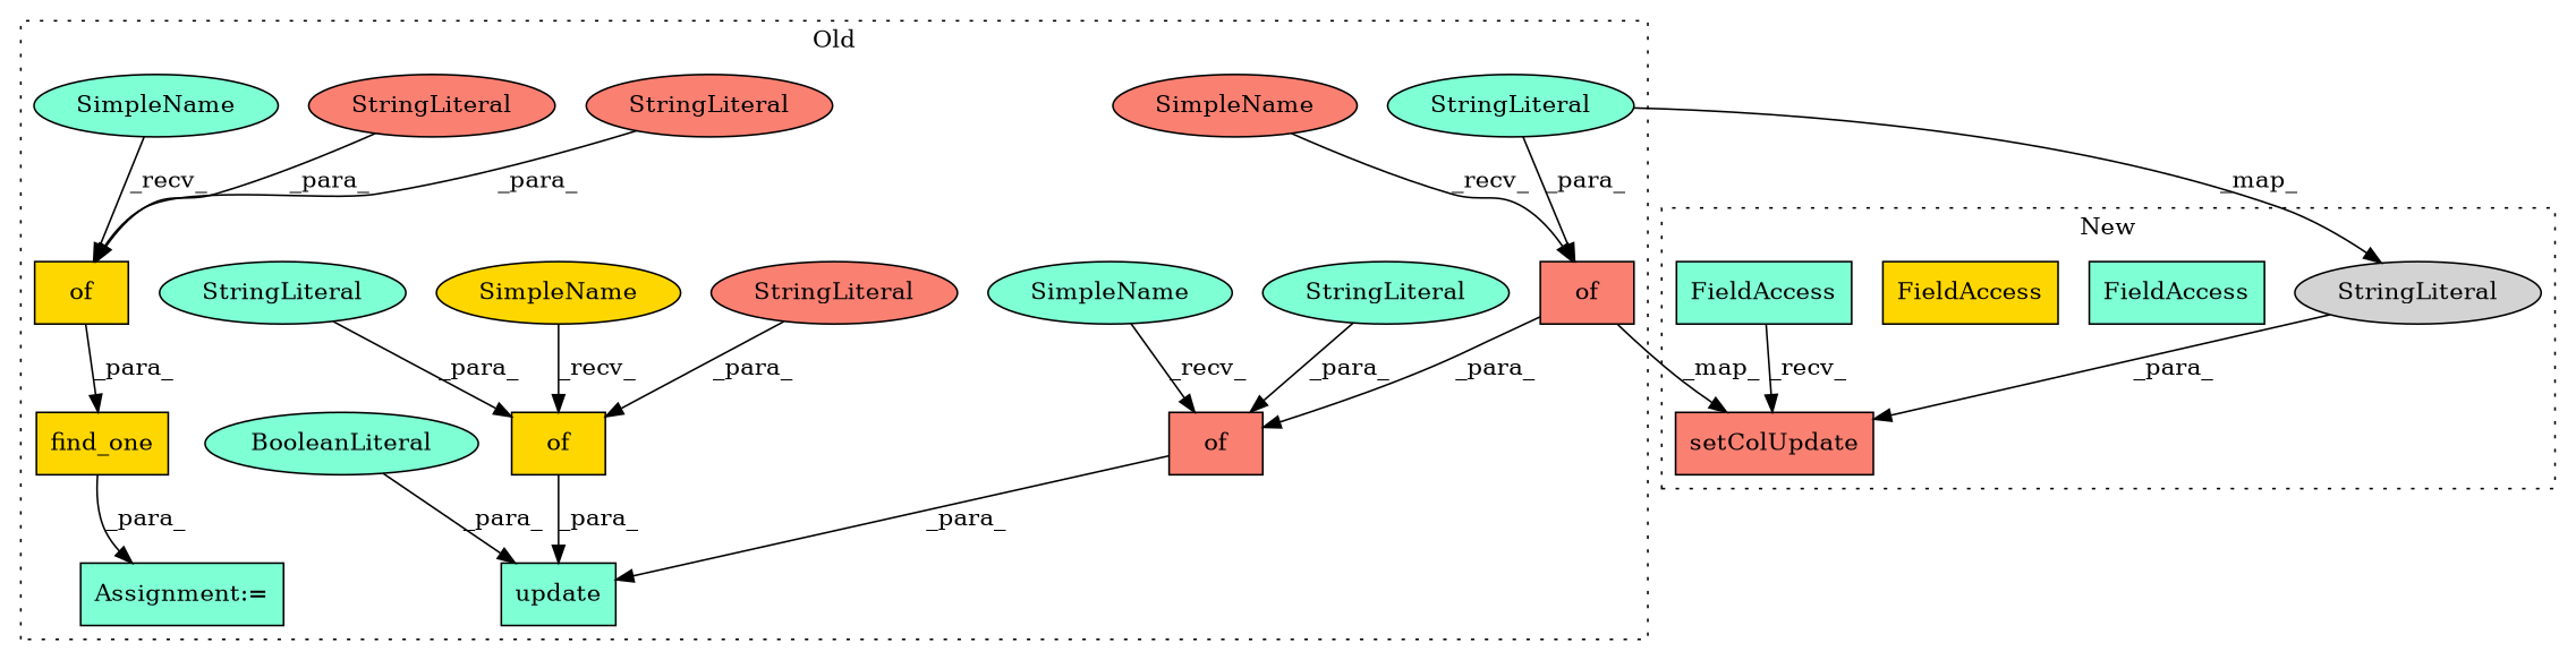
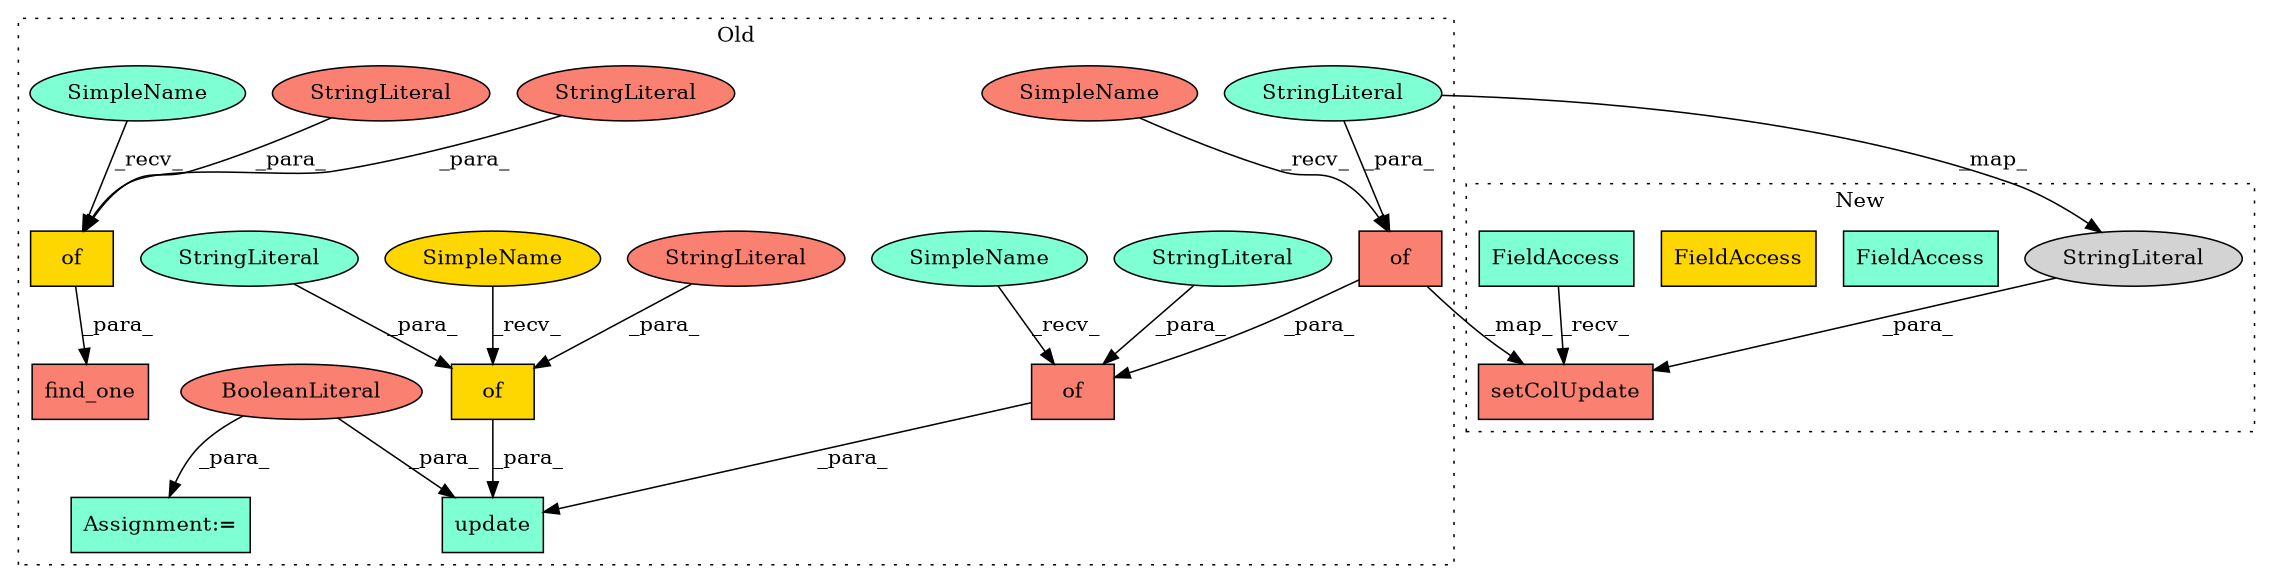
  digraph {
    node [a=32 fillcolor=aquamarine l=4 s=3183 shape=ellipse style=filled]
    n1 [fillcolor=salmon l="3,1" label=of s="3320,3365" shape=box]
    n2 [fillcolor=gold l="3,1" label=of s="1009,1021" shape=box]
-   n3 [fillcolor=gold l="9,1" label=find_one s="996,1022" shape=box]
+   n3 [fillcolor=salmon l="9,1" label=find_one s="996,1022" shape=box]
    n4 [fillcolor=gold l="3,1" label=of s="3288,3300" shape=box]
    n5 [l="7,1" label=update s="3277,3372" shape=box]
    n6 [fillcolor=salmon l="3,1" label=of s="3306,3366" shape=box]
-   n7 [a=9 label=BooleanLiteral s=3368]
+   n7 [a=9 fillcolor=salmon label=BooleanLiteral s=3368]
    n8 [a=45 l=15 label=StringLiteral s=3323]
    n9 [a=45 fillcolor=salmon label=StringLiteral s=1012]
    n10 [a=45 fillcolor=salmon label=StringLiteral s=1017]
    n11 [a=45 label=StringLiteral s=3296]
    n12 [a=45 l=6 label=StringLiteral s=3309]
    n13 [a=45 fillcolor=salmon label=StringLiteral s=3291]
    n14 [a=7 l=1 label="Assignment:=" s=990 shape=box]
    n15 [a=42 l=3 label=SimpleName s=1005]
    n16 [a=42 fillcolor=salmon l=3 label=SimpleName s=3316]
    n17 [a=42 fillcolor=gold l=3 label=SimpleName s=3284]
    n18 [a=42 l=3 label=SimpleName s=3302]
    n19 [fillcolor=salmon l="13,1" label=setColUpdate s="3201,3245" shape=box]
    n20 [a=45 fillcolor=lightgrey label=StringLiteral s=3214]
    n21 [a=22 l=17 label=FieldAccess shape=box]
    n22 [a=22 fillcolor=gold l=17 label=FieldAccess s=934 shape=box]
    n23 [a=22 l=17 label=FieldAccess shape=box]
    subgraph cluster_1 {
      label=Old
      style=dotted
      n1
      n2
      n3
      n4
      n5
      n6
      n7
      n8
      n9
      n10
      n11
      n12
      n13
      n14
      n15
      n16
      n17
      n18
    }
    subgraph cluster_2 {
      label=New
      style=dotted
      n19
      n20
      n21
      n22
      n23
    }
    n1 -> n6 [label=_para_]
    n1 -> n19 [label=_map_]
    n2 -> n3 [label=_para_]
-   n3 -> n14 [label=_para_]
+   n7 -> n14 [label=_para_]
    n4 -> n5 [label=_para_]
    n6 -> n5 [label=_para_]
    n7 -> n5 [label=_para_]
    n8 -> n1 [label=_para_]
    n8 -> n20 [label=_map_]
    n9 -> n2 [label=_para_]
    n10 -> n2 [label=_para_]
    n11 -> n4 [label=_para_]
    n12 -> n6 [label=_para_]
    n13 -> n4 [label=_para_]
    n15 -> n2 [label=_recv_]
    n16 -> n1 [label=_recv_]
    n17 -> n4 [label=_recv_]
    n18 -> n6 [label=_recv_]
    n20 -> n19 [label=_para_]
    n23 -> n19 [label=_recv_]
  }
